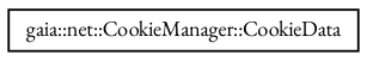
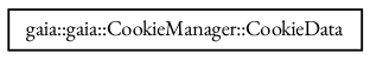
  digraph {
    rankdir=TB
    fontname="EB Garamond"
-   n1 [color=black fillcolor=white fontname="EB Garamond" fontsize=10 height=0.2 label="gaia::net::CookieManager::CookieData" shape=record style=filled width=0.4]
+   n1 [color=black fillcolor=white fontname="EB Garamond" fontsize=10 height=0.2 label="gaia::gaia::CookieManager::CookieData" shape=record style=filled width=0.4]
  }
